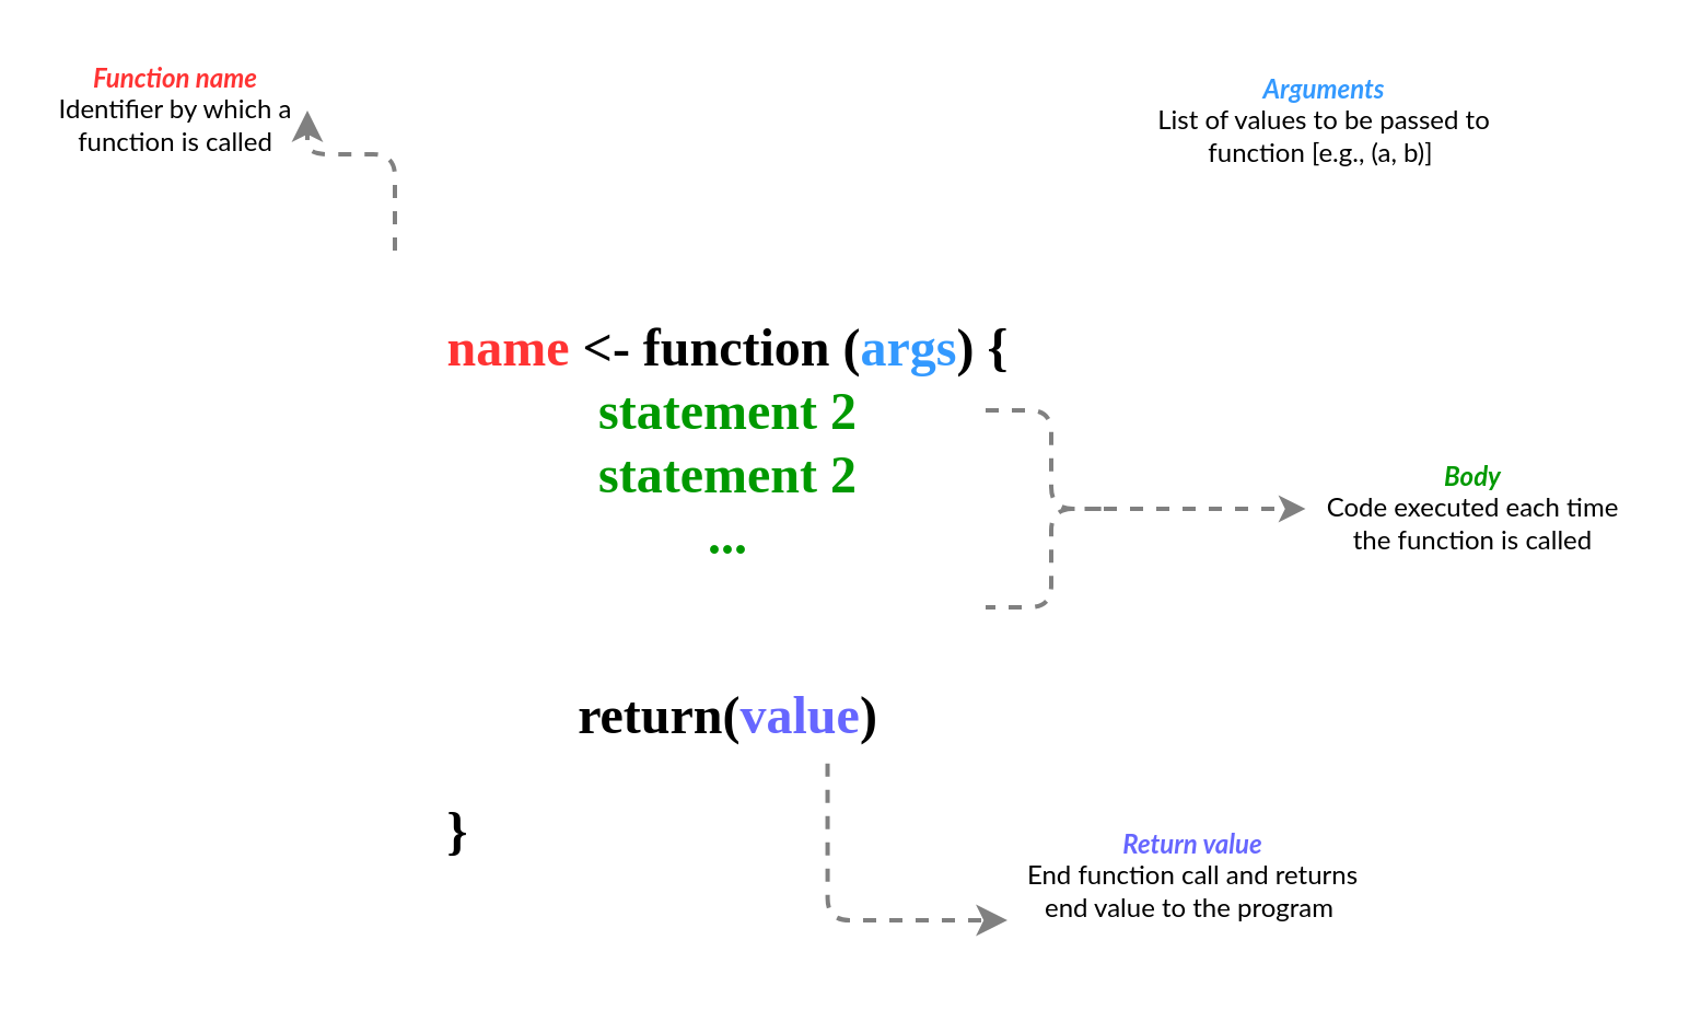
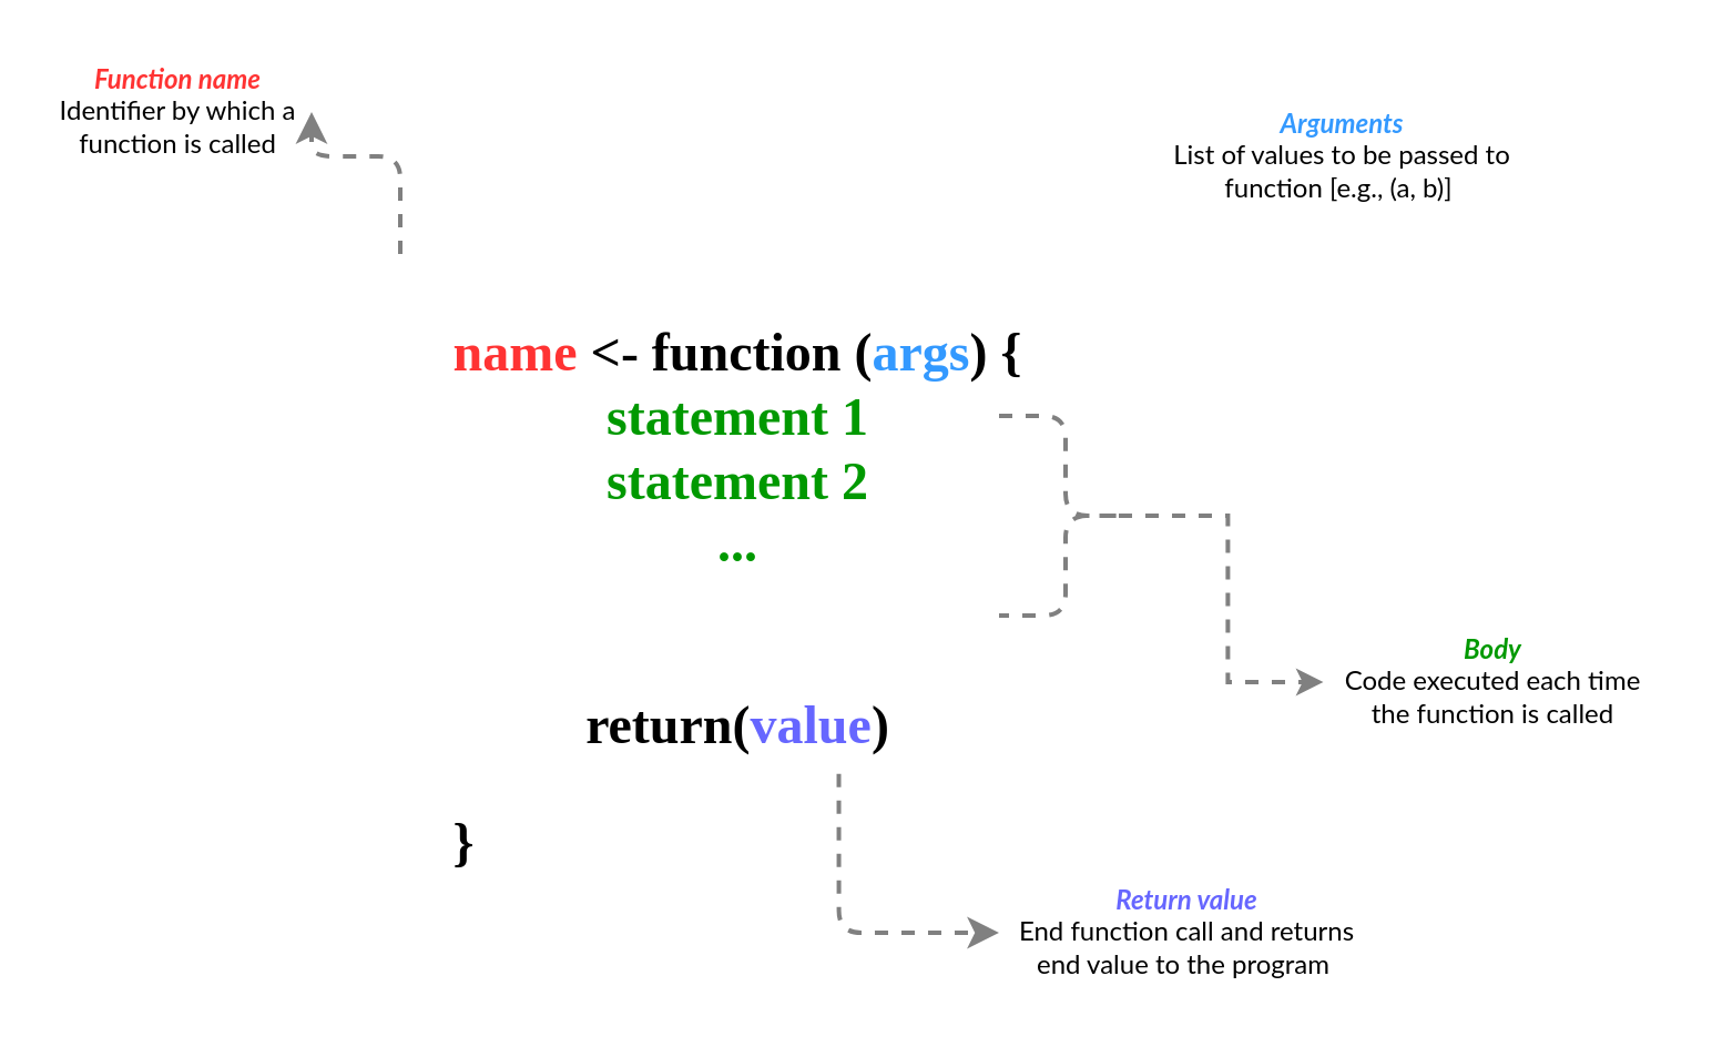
  <mxCell id="0" />
  <mxCell id="1" parent="0" />
- <mxCell id="2" value="&lt;p style=&quot;&quot;&gt;&lt;font data-font-src=&quot;https://fonts.googleapis.com/css?family=Fira+Code&quot; face=&quot;Fira Code&quot;&gt;&lt;font style=&quot;&quot; color=&quot;#ff3333&quot;&gt;name&lt;/font&gt; &amp;lt;- function (&lt;font color=&quot;#3399ff&quot;&gt;args&lt;/font&gt;) {&lt;br&gt;&lt;/font&gt;&lt;font data-font-src=&quot;https://fonts.googleapis.com/css?family=Fira+Code&quot; face=&quot;Fira Code&quot; color=&quot;#009900&quot;&gt;statement 2&lt;br&gt;&lt;/font&gt;&lt;font face=&quot;Fira Code&quot; data-font-src=&quot;https://fonts.googleapis.com/css?family=Fira+Code&quot; color=&quot;#009900&quot;&gt;statement 2&lt;br&gt;&lt;/font&gt;&lt;font color=&quot;#009900&quot; data-font-src=&quot;https://fonts.googleapis.com/css?family=Fira+Code&quot; face=&quot;Fira Code&quot;&gt;...&lt;/font&gt;&lt;/p&gt;&lt;p style=&quot;&quot;&gt;&lt;font face=&quot;Fira Code&quot;&gt;&lt;br&gt;&lt;/font&gt;&lt;font data-font-src=&quot;https://fonts.googleapis.com/css?family=Fira+Code&quot; face=&quot;Fira Code&quot;&gt;return(&lt;font style=&quot;&quot; color=&quot;#6666ff&quot;&gt;value&lt;/font&gt;)&lt;br&gt;&lt;/font&gt;&lt;/p&gt;&lt;div style=&quot;text-align: left;&quot;&gt;&lt;font data-font-src=&quot;https://fonts.googleapis.com/css?family=Fira+Code&quot; face=&quot;Fira Code&quot;&gt;&lt;span style=&quot;background-color: initial;&quot;&gt;}&lt;/span&gt;&lt;/font&gt;&lt;/div&gt;&lt;p&gt;&lt;/p&gt;" style="text;strokeColor=none;fillColor=none;html=1;fontSize=24;fontStyle=1;verticalAlign=top;align=center;dashed=1;" parent="1" vertex="1"><mxGeometry x="120" y="114" width="423.75" height="250" as="geometry" /></mxCell>
+ <mxCell id="2" value="&lt;p style=&quot;&quot;&gt;&lt;font data-font-src=&quot;https://fonts.googleapis.com/css?family=Fira+Code&quot; face=&quot;Fira Code&quot;&gt;&lt;font style=&quot;&quot; color=&quot;#ff3333&quot;&gt;name&lt;/font&gt; &amp;lt;- function (&lt;font color=&quot;#3399ff&quot;&gt;args&lt;/font&gt;) {&lt;br&gt;&lt;/font&gt;&lt;font data-font-src=&quot;https://fonts.googleapis.com/css?family=Fira+Code&quot; face=&quot;Fira Code&quot; color=&quot;#009900&quot;&gt;statement 1&lt;br&gt;&lt;/font&gt;&lt;font face=&quot;Fira Code&quot; data-font-src=&quot;https://fonts.googleapis.com/css?family=Fira+Code&quot; color=&quot;#009900&quot;&gt;statement 2&lt;br&gt;&lt;/font&gt;&lt;font color=&quot;#009900&quot; data-font-src=&quot;https://fonts.googleapis.com/css?family=Fira+Code&quot; face=&quot;Fira Code&quot;&gt;...&lt;/font&gt;&lt;/p&gt;&lt;p style=&quot;&quot;&gt;&lt;font face=&quot;Fira Code&quot;&gt;&lt;br&gt;&lt;/font&gt;&lt;font data-font-src=&quot;https://fonts.googleapis.com/css?family=Fira+Code&quot; face=&quot;Fira Code&quot;&gt;return(&lt;font style=&quot;&quot; color=&quot;#6666ff&quot;&gt;value&lt;/font&gt;)&lt;br&gt;&lt;/font&gt;&lt;/p&gt;&lt;div style=&quot;text-align: left;&quot;&gt;&lt;font data-font-src=&quot;https://fonts.googleapis.com/css?family=Fira+Code&quot; face=&quot;Fira Code&quot;&gt;&lt;span style=&quot;background-color: initial;&quot;&gt;}&lt;/span&gt;&lt;/font&gt;&lt;/div&gt;&lt;p&gt;&lt;/p&gt;" style="text;strokeColor=none;fillColor=none;html=1;fontSize=24;fontStyle=1;verticalAlign=top;align=center;dashed=1;" parent="1" vertex="1"><mxGeometry x="120" y="114" width="423.75" height="250" as="geometry" /></mxCell>
  <mxCell id="3" value="&lt;font color=&quot;#ff3333&quot; data-font-src=&quot;https://fonts.googleapis.com/css?family=Lato&quot; face=&quot;Lato&quot;&gt;&lt;i&gt;&lt;b&gt;Function name&lt;/b&gt;&lt;/i&gt;&lt;/font&gt;&lt;div&gt;&lt;font face=&quot;Lato&quot;&gt;Identifier by which a function is called&lt;/font&gt;&lt;/div&gt;" style="shape=partialRectangle;whiteSpace=wrap;html=1;top=0;left=0;fillColor=none;strokeColor=none;" parent="1" vertex="1"><mxGeometry x="20" y="20" width="120" height="60" as="geometry" /></mxCell>
- <mxCell id="4" value="&lt;i&gt;&lt;b&gt;&lt;font color=&quot;#3399ff&quot; data-font-src=&quot;https://fonts.googleapis.com/css?family=Lato&quot; face=&quot;Lato&quot;&gt;Arguments&lt;/font&gt;&lt;/b&gt;&lt;/i&gt;&lt;div&gt;&lt;div&gt;&lt;font face=&quot;Lato&quot;&gt;List of values to be passed to function [e.g., (a, b)]&amp;nbsp;&lt;/font&gt;&lt;/div&gt;&lt;/div&gt;" style="shape=partialRectangle;whiteSpace=wrap;html=1;top=0;left=0;fillColor=none;direction=west;flipH=0;flipV=1;strokeColor=none;" parent="1" vertex="1"><mxGeometry x="520" y="15" width="170" height="80" as="geometry" /></mxCell>
- <mxCell id="5" value="&lt;font color=&quot;#6666ff&quot; face=&quot;Lato&quot; data-font-src=&quot;https://fonts.googleapis.com/css?family=Lato&quot;&gt;&lt;b style=&quot;&quot;&gt;&lt;i style=&quot;&quot;&gt;Return value&lt;/i&gt;&lt;/b&gt;&lt;/font&gt;&lt;div&gt;&lt;font data-font-src=&quot;https://fonts.googleapis.com/css?family=Lato&quot; face=&quot;Lato&quot;&gt;End function call and returns end value to the program&lt;/font&gt;&lt;font face=&quot;LhC2iTFw5mPC1nZTYGXE&quot;&gt;&amp;nbsp;&lt;/font&gt;&lt;/div&gt;" style="shape=partialRectangle;whiteSpace=wrap;html=1;top=0;left=0;fillColor=none;direction=west;flipH=0;flipV=1;strokeColor=none;" parent="1" vertex="1"><mxGeometry x="460" y="370" width="170" height="60" as="geometry" /></mxCell>
+ <mxCell id="4" value="&lt;i&gt;&lt;b&gt;&lt;font color=&quot;#3399ff&quot; data-font-src=&quot;https://fonts.googleapis.com/css?family=Lato&quot; face=&quot;Lato&quot;&gt;Arguments&lt;/font&gt;&lt;/b&gt;&lt;/i&gt;&lt;div&gt;&lt;div&gt;&lt;font face=&quot;Lato&quot;&gt;List of values to be passed to function [e.g., (a, b)]&amp;nbsp;&lt;/font&gt;&lt;/div&gt;&lt;/div&gt;" style="shape=partialRectangle;whiteSpace=wrap;html=1;top=0;left=0;fillColor=none;direction=west;flipH=0;flipV=1;strokeColor=none;" parent="1" vertex="1"><mxGeometry x="520" y="30" width="170" height="80" as="geometry" /></mxCell>
+ <mxCell id="5" value="&lt;font color=&quot;#6666ff&quot; face=&quot;Lato&quot; data-font-src=&quot;https://fonts.googleapis.com/css?family=Lato&quot;&gt;&lt;b style=&quot;&quot;&gt;&lt;i style=&quot;&quot;&gt;Return value&lt;/i&gt;&lt;/b&gt;&lt;/font&gt;&lt;div&gt;&lt;font data-font-src=&quot;https://fonts.googleapis.com/css?family=Lato&quot; face=&quot;Lato&quot;&gt;End function call and returns end value to the program&lt;/font&gt;&lt;font face=&quot;LhC2iTFw5mPC1nZTYGXE&quot;&gt;&amp;nbsp;&lt;/font&gt;&lt;/div&gt;" style="shape=partialRectangle;whiteSpace=wrap;html=1;top=0;left=0;fillColor=none;direction=west;flipH=0;flipV=1;strokeColor=none;" parent="1" vertex="1"><mxGeometry x="450" y="390" width="170" height="60" as="geometry" /></mxCell>
  <mxCell id="6" value="" style="edgeStyle=segmentEdgeStyle;endArrow=classic;html=1;curved=0;rounded=1;endSize=8;startSize=8;strokeWidth=2;strokeColor=#808080;dashed=1;entryX=1;entryY=0.5;entryDx=0;entryDy=0;" parent="1" target="3" edge="1"><mxGeometry width="50" height="50" relative="1" as="geometry"><mxPoint x="180" y="114" as="sourcePoint" /><mxPoint x="150" y="14" as="targetPoint" /><Array as="points"><mxPoint x="180" y="70" /></Array></mxGeometry></mxCell>
  <mxCell id="7" value="" style="edgeStyle=segmentEdgeStyle;endArrow=classic;html=1;curved=0;rounded=1;endSize=8;startSize=8;exitX=0.613;exitY=0.993;exitDx=0;exitDy=0;exitPerimeter=0;strokeWidth=2;strokeColor=#808080;dashed=1;" parent="1" target="5" edge="1"><mxGeometry width="50" height="50" relative="1" as="geometry"><mxPoint x="377.759" y="348.32" as="sourcePoint" /><mxPoint x="448" y="420" as="targetPoint" /><Array as="points"><mxPoint x="378" y="420" /></Array></mxGeometry></mxCell>
- <mxCell id="8" value="&lt;b&gt;&lt;i&gt;&lt;font color=&quot;#009900&quot; data-font-src=&quot;https://fonts.googleapis.com/css?family=Lato&quot; face=&quot;Lato&quot;&gt;Body&lt;/font&gt;&lt;/i&gt;&lt;/b&gt;&lt;div&gt;&lt;font data-font-src=&quot;https://fonts.googleapis.com/css?family=Lato&quot; face=&quot;Lato&quot;&gt;Code executed each time the function is called&lt;/font&gt;&lt;/div&gt;" style="shape=partialRectangle;whiteSpace=wrap;html=1;top=0;left=0;fillColor=none;direction=west;flipH=0;flipV=1;strokeColor=none;" parent="1" vertex="1"><mxGeometry x="596.25" y="202" width="153.75" height="60" as="geometry" /></mxCell>
+ <mxCell id="8" value="&lt;b&gt;&lt;i&gt;&lt;font color=&quot;#009900&quot; data-font-src=&quot;https://fonts.googleapis.com/css?family=Lato&quot; face=&quot;Lato&quot;&gt;Body&lt;/font&gt;&lt;/i&gt;&lt;/b&gt;&lt;div&gt;&lt;font data-font-src=&quot;https://fonts.googleapis.com/css?family=Lato&quot; face=&quot;Lato&quot;&gt;Code executed each time the function is called&lt;/font&gt;&lt;/div&gt;" style="shape=partialRectangle;whiteSpace=wrap;html=1;top=0;left=0;fillColor=none;direction=west;flipH=0;flipV=1;strokeColor=none;" parent="1" vertex="1"><mxGeometry x="596.25" y="277" width="153.75" height="60" as="geometry" /></mxCell>
  <mxCell id="9" value="" style="shape=curlyBracket;whiteSpace=wrap;html=1;rounded=1;flipH=1;labelPosition=right;verticalLabelPosition=middle;align=left;verticalAlign=middle;strokeColor=#808080;fillColor=none;fillStyle=solid;strokeWidth=2;dashed=1;" parent="1" vertex="1"><mxGeometry x="450" y="187" width="60" height="90" as="geometry" /></mxCell>
  <mxCell id="10" style="edgeStyle=orthogonalEdgeStyle;rounded=0;orthogonalLoop=1;jettySize=auto;html=1;exitX=0.1;exitY=0.5;exitDx=0;exitDy=0;entryX=1;entryY=0.5;entryDx=0;entryDy=0;exitPerimeter=0;strokeWidth=2;strokeColor=#808080;dashed=1;" parent="1" source="9" target="8" edge="1"><mxGeometry relative="1" as="geometry" /></mxCell>
